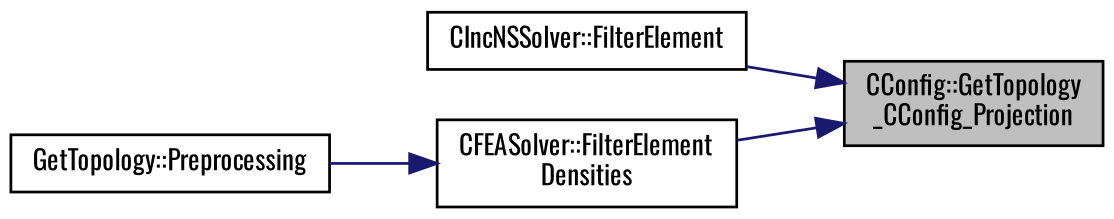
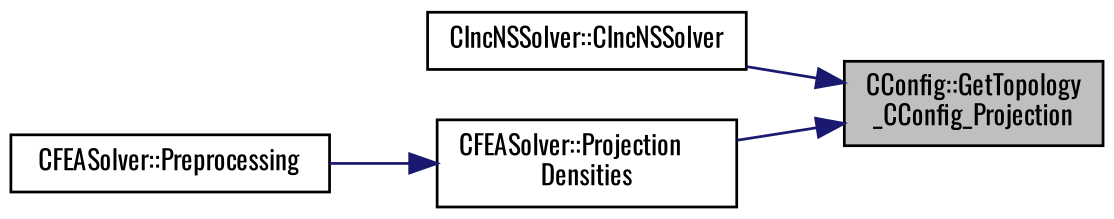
  digraph {
    fontname=Oswald
    rankdir=RL
    node [color=black fillcolor=white fontname=Oswald fontsize=10 shape=record style=filled]
    edge [color=midnightblue dir=back fontname=Oswald fontsize=10 labelfontname=Helvetica labelfontsize=10 style=solid]
    n1 [fillcolor=grey75 fontcolor=black height=0.2 label="CConfig::GetTopology\l_CConfig_Projection" width=0.4]
-   n2 [height=0.2 label="CIncNSSolver::FilterElement" width=0.4]
-   n3 [height=0.2 label="CFEASolver::FilterElement\lDensities" width=0.4]
-   n4 [height=0.2 label="GetTopology::Preprocessing" width=0.4]
+   n2 [height=0.2 label="CIncNSSolver::CIncNSSolver" width=0.4]
+   n3 [height=0.2 label="CFEASolver::Projection\lDensities" width=0.4]
+   n4 [height=0.2 label="CFEASolver::Preprocessing" width=0.4]
    n1 -> n2
    n1 -> n3
    n3 -> n4
  }
